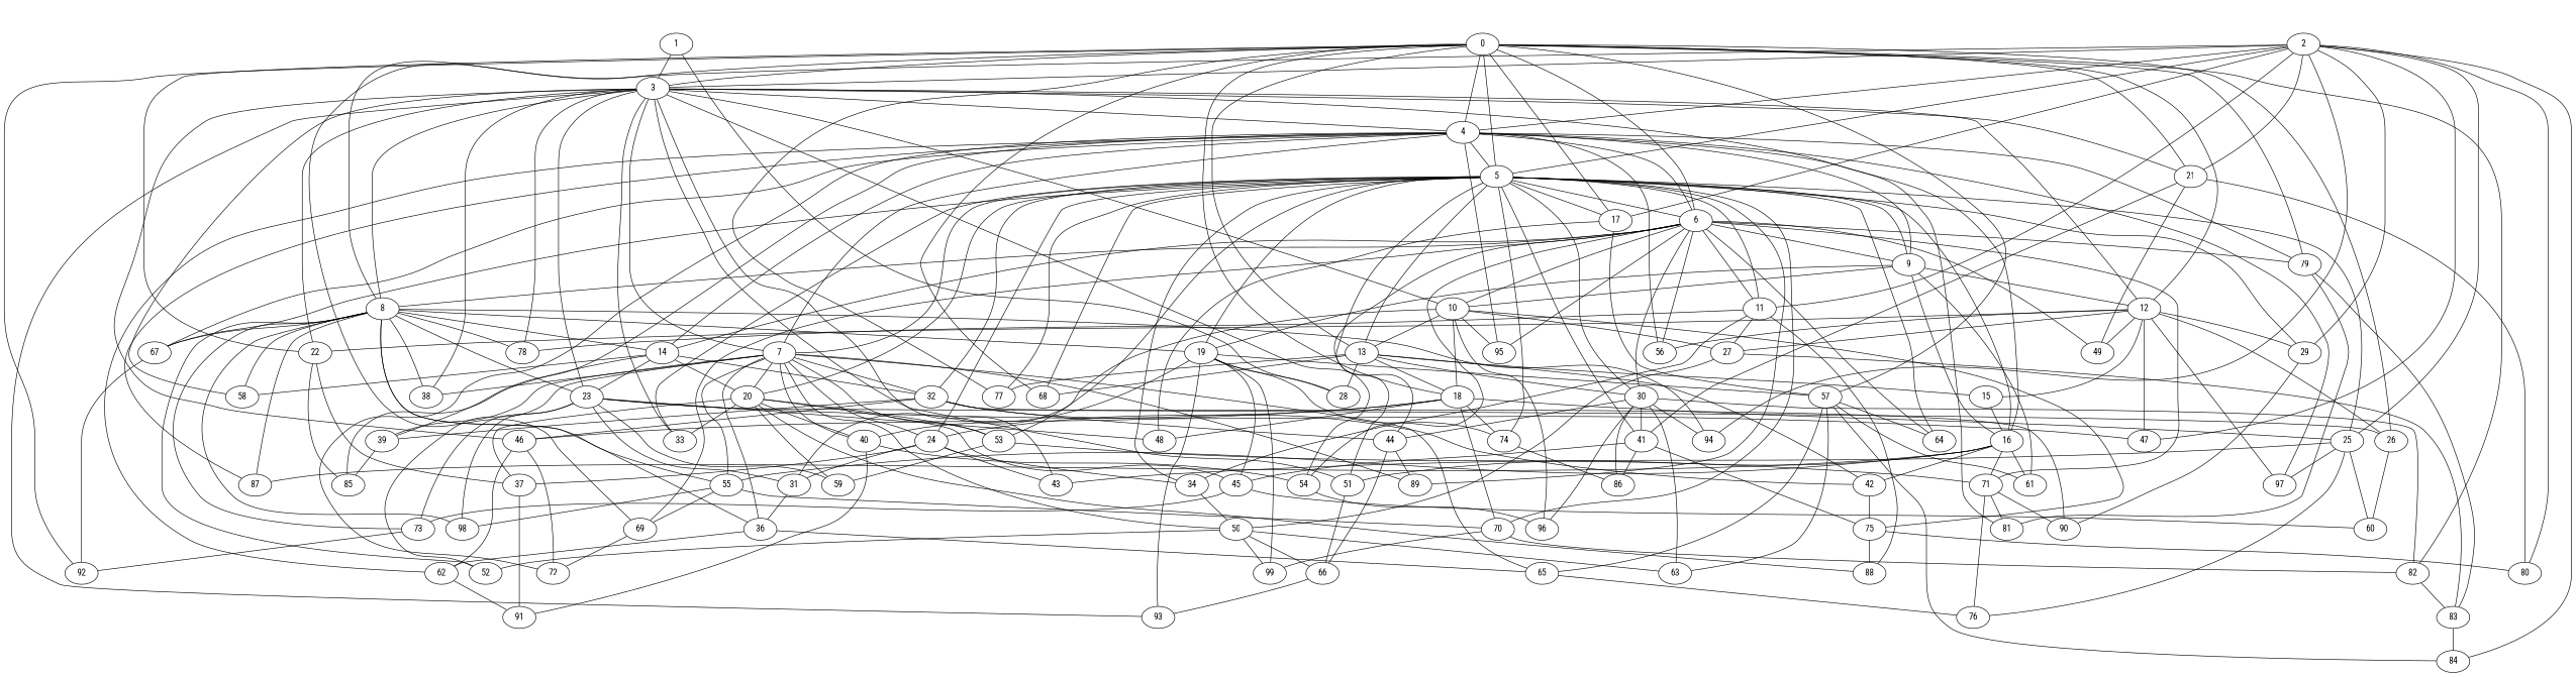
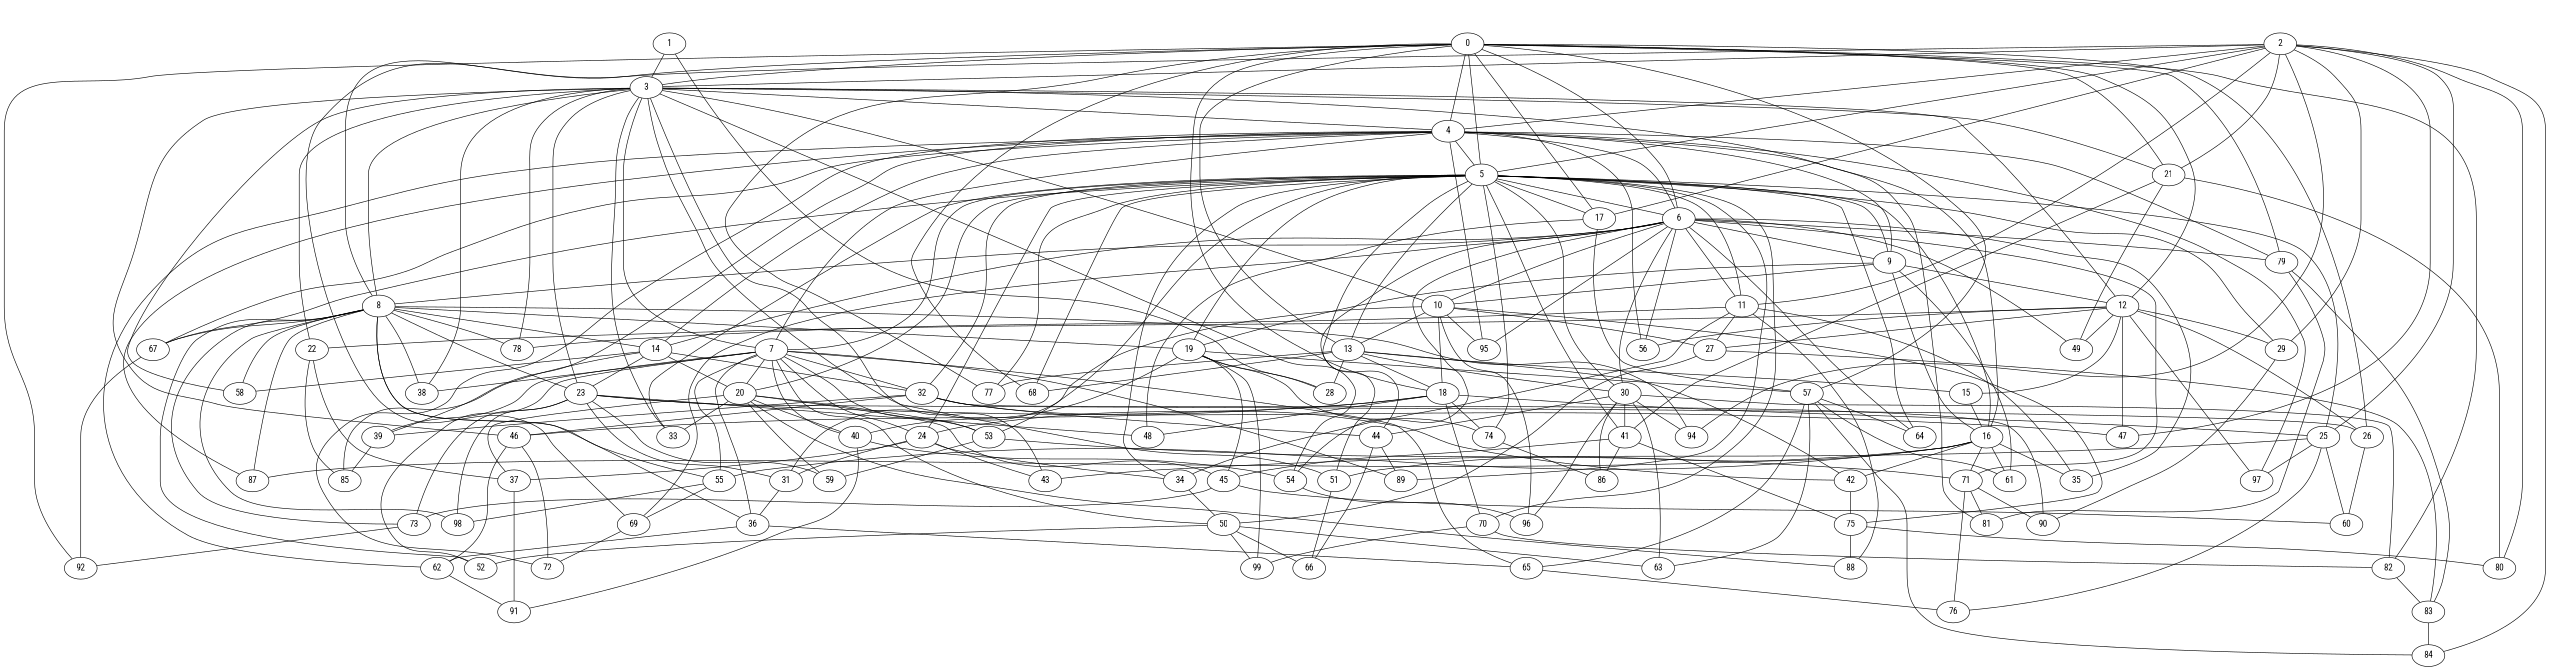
  strict graph {
    fontname="Roboto Condensed"
    node [fontname="Roboto Condensed"]
    edge [fontname="Roboto Condensed" is_available=True prob=1.0]
    0
    3
    4
    5
    6
    8
    12
    13
    17
    18
    21
    22
    26
    57
    68
    77
    79
    82
    92
    7
    10
    23
    33
    38
    43
    46
    51
    54
    58
    78
    81
-   93
    9
    14
    16
    39
    56
    62
    67
    72
    87
    95
    97
    11
    25
    29
    19
    20
    24
    30
    32
    34
    41
    44
    53
    64
    70
    74
    89
    69
+   35
    49
    71
    94
    36
    52
    55
    73
    98
    47
    15
    27
    28
    42
    48
    80
    85
    37
    60
    84
    65
    61
    63
    83
    1
    2
    88
    76
    90
    40
    50
    31
    75
    96
    59
    66
    91
    45
    99
    86
    0 -- 3 [prob=0.322458645153]
    0 -- 4 [prob=0.0276247871118]
    0 -- 5 [prob=0.611641202373]
    0 -- 6 [prob=0.637787851246]
    0 -- 8
    0 -- 12 [prob=0.0323474015285]
    0 -- 13 [prob=0.371589131363]
    0 -- 17 [prob=0.418787100074]
    0 -- 18 [prob=0.591877306276]
    0 -- 21
-   0 -- 22 [prob=0.739490531518]
    0 -- 26 [prob=0.477973744124]
    0 -- 57 [prob=0.754334252988]
    0 -- 68 [prob=0.368598315486]
    0 -- 77 [prob=0.60080006241]
    0 -- 79 [prob=0.542730650939]
    0 -- 82 [prob=0.575821735239]
    0 -- 92 [prob=0.818146308679]
    3 -- 4 [prob=0.642312613103]
    3 -- 8 [prob=0.6569549454]
    3 -- 12 [prob=0.781372699568]
    3 -- 21 [prob=0.836829231442]
    3 -- 22 [prob=0.453754573731]
    3 -- 7
    3 -- 10 [prob=0.102204845849]
    3 -- 23 [prob=0.0900152628608]
    3 -- 33 [prob=0.774244382691]
    3 -- 38 [prob=0.774564180182]
    3 -- 43
    3 -- 46 [prob=0.116676686314]
    3 -- 51 [prob=0.121677281289]
    3 -- 54
    3 -- 58 [prob=0.67359749131]
    3 -- 78 [prob=0.464025994253]
    3 -- 81 [prob=0.815598200056]
-   3 -- 93 [prob=0.149883316729]
    4 -- 5 [prob=0.681124033729]
    4 -- 6
    4 -- 79 [prob=0.286664810499]
    4 -- 7
    4 -- 9 [prob=0.840852710513]
    4 -- 14 [prob=0.261736179971]
    4 -- 16
    4 -- 39 [prob=0.49078611985]
    4 -- 56 [prob=0.567838659202]
    4 -- 62 [prob=0.892743067206]
    4 -- 67 [prob=0.671458457967]
    4 -- 72 [prob=0.116120756875]
    4 -- 87
    4 -- 95 [prob=0.0914250742266]
    4 -- 97
    5 -- 6 [prob=0.953928855383]
    5 -- 13 [prob=0.544958173583]
    5 -- 17
    5 -- 68 [prob=0.294172745239]
    5 -- 77 [prob=0.422795473785]
    5 -- 7
    5 -- 33
    5 -- 9 [prob=0.398070324666]
    5 -- 16 [prob=0.677550016615]
    5 -- 67 [prob=0.286829314815]
    5 -- 11 [prob=0.45242977559]
    5 -- 25 [prob=0.621486667764]
    5 -- 29 [prob=0.22771187339]
    5 -- 19
    5 -- 20 [prob=0.609296316635]
    5 -- 24 [prob=0.230666194455]
    5 -- 30 [prob=0.78264931138]
    5 -- 32
    5 -- 34 [prob=0.325791379026]
    5 -- 41 [prob=0.574498934268]
    5 -- 44 [prob=0.423227582317]
    5 -- 53 [prob=0.818607579728]
    5 -- 64
    5 -- 70
    5 -- 74
    5 -- 89 [prob=0.77327951286]
    6 -- 8 [prob=0.277481759493]
    6 -- 79 [prob=0.503826183471]
    6 -- 10
    6 -- 51
    6 -- 54
    6 -- 9 [prob=0.344954497242]
    6 -- 14 [prob=0.356787252559]
    6 -- 56
    6 -- 95
    6 -- 11
    6 -- 30 [prob=0.555326995176]
    6 -- 64 [prob=0.143431680507]
    6 -- 69
+   6 -- 35 [prob=0.068710922718]
    6 -- 49
    6 -- 71
    8 -- 23 [prob=0.763172652668]
    8 -- 38 [prob=0.853441609658]
    8 -- 58 [prob=0.892741273024]
    8 -- 78 [prob=0.761537683799]
    8 -- 14 [prob=0.552992859362]
    8 -- 67 [prob=0.0306557048988]
    8 -- 87 [prob=0.999992389909]
    8 -- 19 [prob=0.133062770496]
    8 -- 94 [prob=0.93240893429]
    8 -- 36 [prob=0.254634230699]
    8 -- 52 [prob=0.593714871912]
    8 -- 55
    8 -- 73 [prob=0.49191257461]
    8 -- 98
    12 -- 22 [prob=0.858074388765]
    12 -- 26 [prob=0.799973145442]
    12 -- 56 [prob=0.577568583656]
    12 -- 97 [prob=0.413150246351]
    12 -- 29 [prob=0.626838650813]
    12 -- 49 [prob=0.668997995767]
    12 -- 47 [prob=0.999930854774]
    12 -- 15 [prob=0.26973224689]
    12 -- 27 [prob=0.311796573996]
    13 -- 18 [prob=0.95599553911]
    13 -- 68 [prob=0.388263944184]
    13 -- 77
    13 -- 30 [prob=0.559259725848]
    13 -- 15 [prob=0.126255529663]
    13 -- 28 [prob=0.464644886955]
    13 -- 42 [prob=0.0588752138087]
    17 -- 57
    17 -- 48 [prob=0.710729574022]
    18 -- 46 [prob=0.317442618358]
    18 -- 25
    18 -- 24 [prob=0.446521623722]
    18 -- 70 [prob=0.371642762248]
    18 -- 74 [prob=0.2736108326]
    18 -- 48
    21 -- 41 [prob=0.0654203951666]
    21 -- 49
    21 -- 80 [prob=0.101099167298]
    22 -- 85 [prob=0.349714869215]
    22 -- 37 [prob=0.0483884311212]
    26 -- 60 [prob=0.692777905764]
    57 -- 64 [prob=0.0270678227042]
    57 -- 84
    57 -- 65
    57 -- 61 [prob=0.515035182939]
    57 -- 63 [prob=0.43319239483]
    79 -- 81
    79 -- 83 [prob=0.00297624708469]
    82 -- 83 [prob=0.819530722566]
    7 -- 38 [prob=0.392749620385]
    7 -- 39 [prob=0.363177307797]
    7 -- 20 [prob=0.966683697489]
    7 -- 24 [prob=0.258483810254]
    7 -- 32 [prob=0.138176535649]
    7 -- 53 [prob=0.35471283093]
    7 -- 89
    7 -- 36 [prob=0.0735093443708]
    7 -- 52
    7 -- 55 [prob=0.174302642528]
    7 -- 65 [prob=0.446341714157]
    7 -- 40
    7 -- 50 [prob=0.184790119005]
    10 -- 13 [prob=0.550091318886]
    10 -- 18
    10 -- 95
    10 -- 27
    10 -- 31 [prob=0.357229740492]
    10 -- 75 [prob=0.892024126922]
    10 -- 96 [prob=0.464900095831]
    23 -- 26
    23 -- 73 [prob=0.635690974891]
    23 -- 98 [prob=0.0615405109548]
    23 -- 47 [prob=0.284139012099]
    23 -- 48
    23 -- 31 [prob=0.601107370416]
    23 -- 59 [prob=0.640238552531]
    46 -- 62 [prob=0.199361609775]
    46 -- 72 [prob=0.517042378337]
    51 -- 66
    54 -- 96 [prob=0.648126966332]
    9 -- 12 [prob=0.176921762488]
    9 -- 10
    9 -- 16
    9 -- 19 [prob=0.297041339698]
    9 -- 61 [prob=0.718595095771]
    14 -- 23
    14 -- 58 [prob=0.040283382171]
    14 -- 20
    14 -- 32
    14 -- 85 [prob=0.8915405555]
    16 -- 51
    16 -- 87
+   16 -- 35 [prob=0.902490695743]
    16 -- 71
    16 -- 55 [prob=0.460176754326]
    16 -- 42 [prob=0.958877398821]
    16 -- 61 [prob=0.334426713251]
    39 -- 85 [prob=0.50783183622]
    62 -- 91 [prob=0.231340974048]
    67 -- 92 [prob=0.422439942613]
    11 -- 78 [prob=0.344381290058]
    11 -- 34 [prob=0.795290078517]
+   11 -- 35 [prob=0.184456235129]
    11 -- 27 [prob=0.595205517634]
    11 -- 88 [prob=0.115573856267]
    25 -- 43 [prob=0.0760161482354]
    25 -- 97 [prob=0.809078482097]
    25 -- 60 [prob=0.946331789009]
    25 -- 76 [prob=0.96527726628]
    29 -- 90 [prob=0.599179452205]
    19 -- 57 [prob=0.180044344417]
-   19 -- 93 [prob=0.939558640396]
    19 -- 74 [prob=0.772661738982]
    19 -- 28
    19 -- 40 [prob=0.166726021666]
    19 -- 45 [prob=0.810302714169]
    19 -- 99 [prob=0.754118583138]
    20 -- 33 [prob=0.639294127869]
    20 -- 53 [prob=0.070142202845]
    20 -- 37 [prob=0.275923749862]
    20 -- 88 [prob=0.201693690192]
    20 -- 40
    20 -- 59 [prob=0.992925466663]
    20 -- 45
    24 -- 43 [prob=0.317490650556]
    24 -- 34 [prob=0.324230105402]
    24 -- 37 [prob=0.0167385424326]
    24 -- 31 [prob=0.244004434366]
    30 -- 82 [prob=0.788608878642]
    30 -- 41 [prob=0.889431309782]
    30 -- 44 [prob=0.874635151405]
    30 -- 94 [prob=0.590183298477]
    30 -- 63 [prob=0.593099704734]
    30 -- 96 [prob=0.370663101133]
    30 -- 86 [prob=0.502646974088]
    32 -- 46 [prob=0.516445093494]
    32 -- 39 [prob=0.691307433801]
    32 -- 44
    32 -- 42 [prob=0.961167446918]
    32 -- 90 [prob=0.505259023964]
    34 -- 50 [prob=0.132306429731]
    41 -- 75 [prob=0.904318000442]
    41 -- 45
    41 -- 86 [prob=0.492805701556]
    44 -- 89 [prob=0.280446975344]
    44 -- 66 [prob=0.446187856491]
    53 -- 71
    53 -- 59
    70 -- 82 [prob=0.806126101593]
    70 -- 99 [prob=0.249037864457]
    74 -- 86 [prob=0.749821024798]
    69 -- 72 [prob=0.671404557522]
    71 -- 81
    71 -- 76 [prob=0.729473245907]
    71 -- 90
    36 -- 62 [prob=0.0598076931302]
    36 -- 65 [prob=0.838712925304]
-   55 -- 70 [prob=0.748306318379]
    55 -- 69 [prob=0.0279378487855]
    55 -- 98 [prob=0.602532151567]
    73 -- 92
    15 -- 16 [prob=0.374765272327]
    27 -- 83 [prob=0.73347922455]
    27 -- 50
    42 -- 75 [prob=0.400719899622]
    37 -- 91 [prob=0.859707572358]
    65 -- 76
    83 -- 84 [prob=0.230852000046]
    1 -- 3
    1 -- 28 [prob=0.378598609715]
    2 -- 3 [prob=0.344781682735]
    2 -- 4 [prob=0.933748674124]
    2 -- 5
    2 -- 17 [prob=0.028874314424]
    2 -- 21 [prob=0.475145639201]
    2 -- 11
    2 -- 25 [prob=0.954530917168]
    2 -- 29
    2 -- 69 [prob=0.715319088198]
    2 -- 94
    2 -- 47 [prob=0.824198398066]
    2 -- 80
    2 -- 84 [prob=0.545250296607]
    40 -- 54 [prob=0.468045857127]
    40 -- 91
    50 -- 52
    50 -- 63 [prob=0.86699781166]
    50 -- 66
    50 -- 99 [prob=0.00674464598924]
    31 -- 36 [prob=0.361964861648]
    75 -- 80 [prob=0.99773490095]
    75 -- 88 [prob=0.692853492249]
-   66 -- 93 [prob=0.344852177013]
    45 -- 73
    45 -- 60
  }
